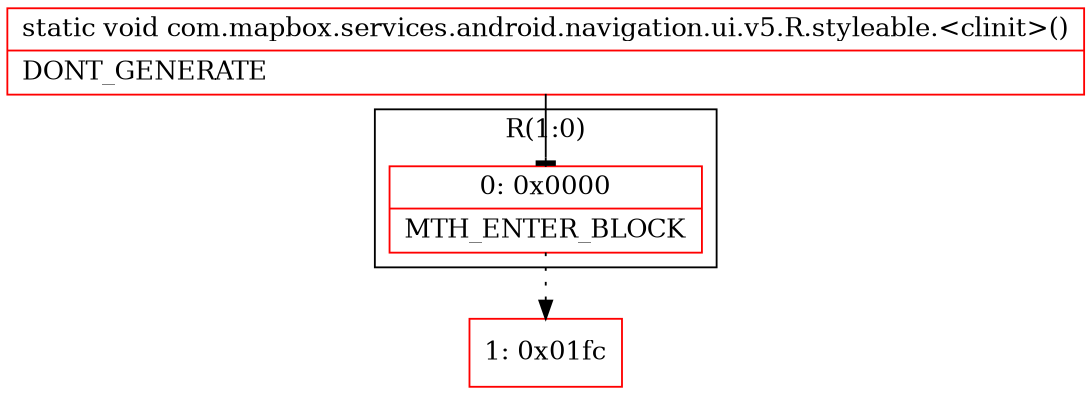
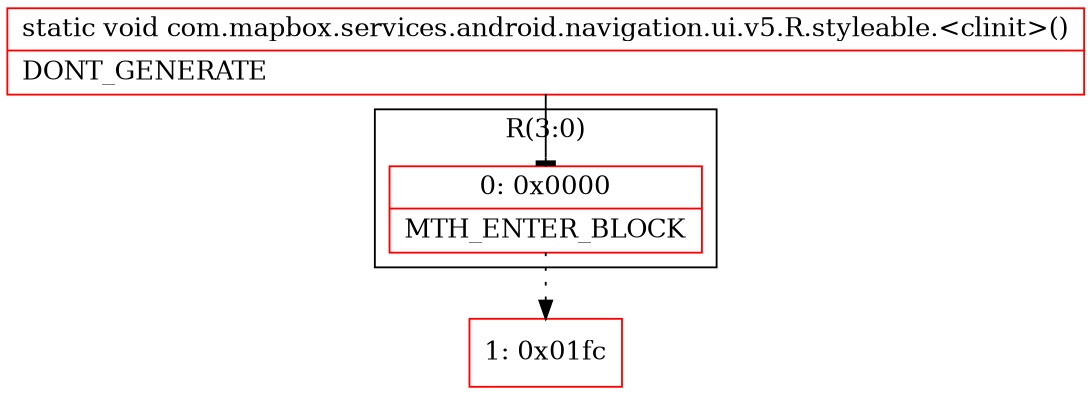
  digraph {
    node [color=red shape=record]
    n1 [label="{0\:\ 0x0000|MTH_ENTER_BLOCK\l}"]
    n2 [label="{1\:\ 0x01fc}"]
    n3 [label="{static void com.mapbox.services.android.navigation.ui.v5.R.styleable.\<clinit\>()  | DONT_GENERATE\l}"]
    subgraph cluster_1 {
-     label="R(1:0)"
+     label="R(3:0)"
      n1
    }
    n1 -> n2 [style=dotted arrowhead=normal]
    n3 -> n1 [style=solid arrowhead=tee]
  }
